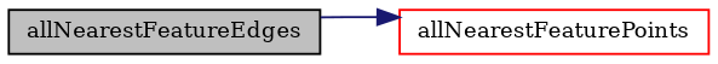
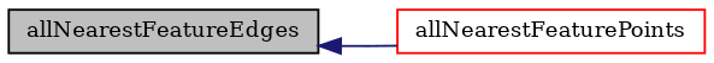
  digraph {
    rankdir=LR
    fontname="DejaVu Serif"
    node [fontname="DejaVu Serif" fontsize=10 shape=record]
    n1 [color=black fillcolor=grey75 fontcolor=black height=0.2 label=allNearestFeatureEdges style=filled width=0.4]
    n2 [color=red height=0.2 label=allNearestFeaturePoints width=0.4]
-   n2 -> n1 [color=midnightblue dir=back fontname="DejaVu Serif" fontsize=10 labelfontname=Helvetica labelfontsize=10 style=solid]
+   n1 -> n2 [color=midnightblue dir=back fontname="DejaVu Serif" fontsize=10 labelfontname=Helvetica labelfontsize=10 style=solid]
  }
